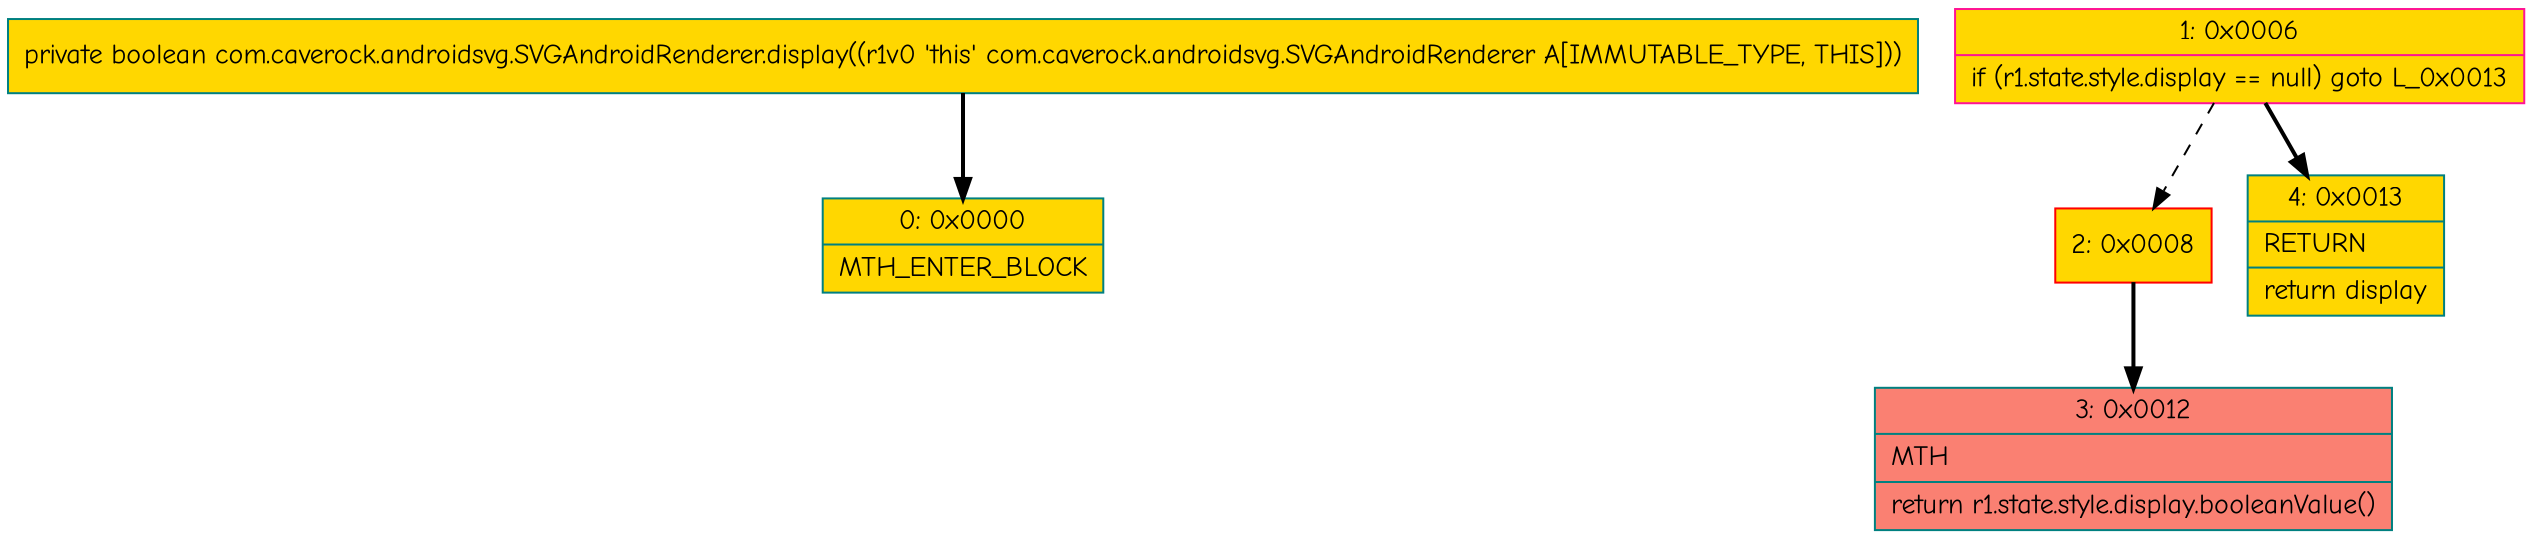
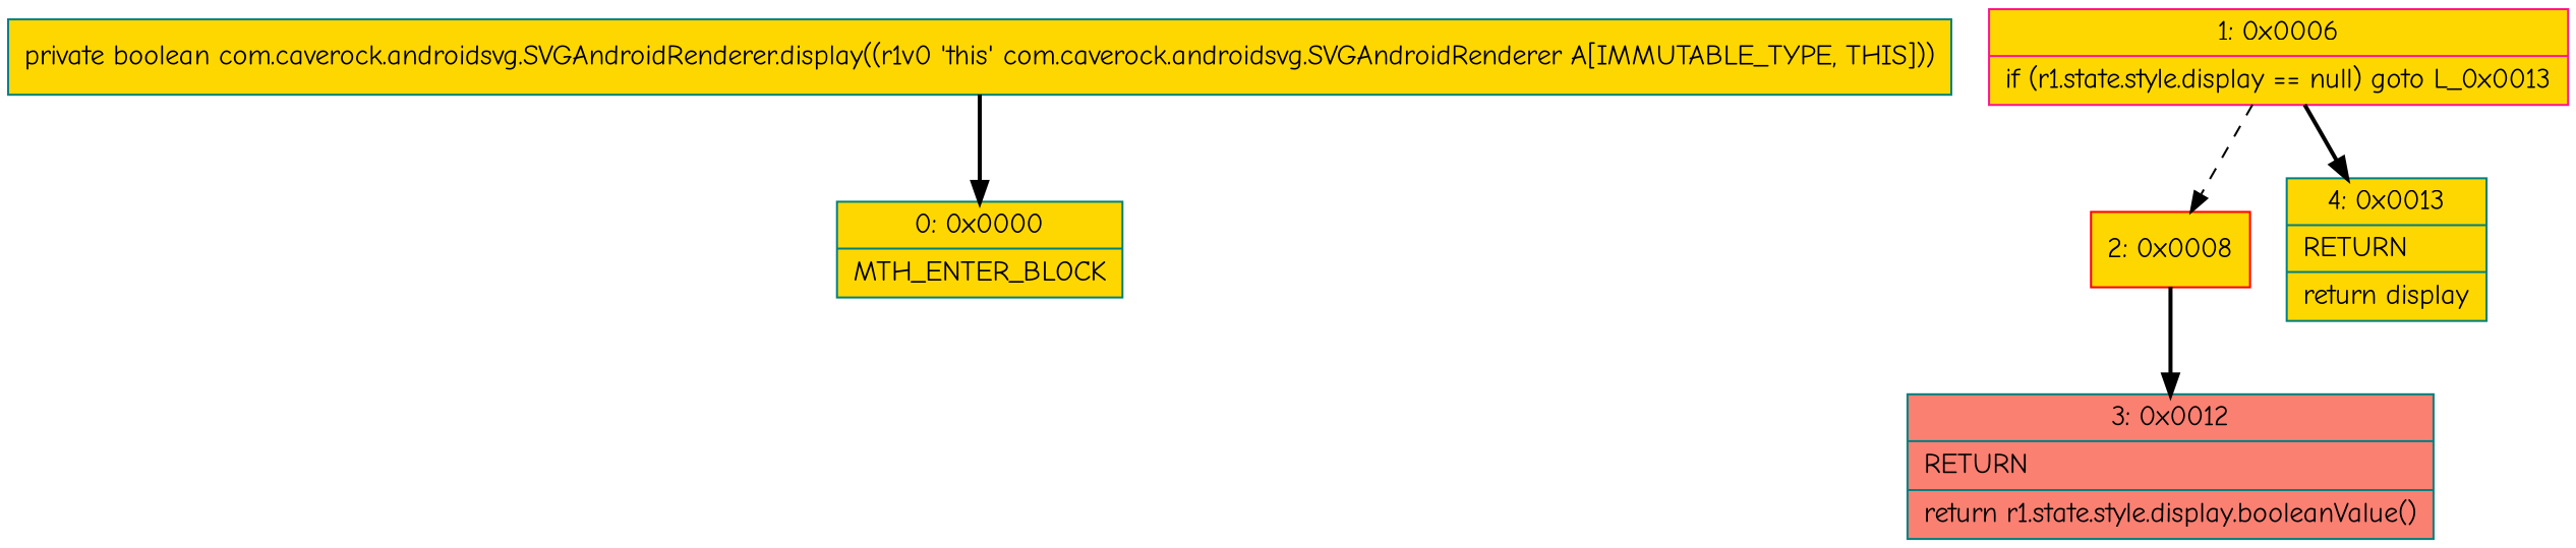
  digraph {
    fontname="Comic Neue"
    node [color=teal fillcolor=gold fontname="Comic Neue" shape=record style=filled]
    edge [fontname="Comic Neue" style=bold]
    n1 [label="{0\:\ 0x0000|MTH_ENTER_BLOCK\l}"]
    n2 [color=deeppink label="{1\:\ 0x0006|if (r1.state.style.display == null) goto L_0x0013\l}"]
    n3 [color=red label="{2\:\ 0x0008}"]
    n4 [label="{4\:\ 0x0013|RETURN\l|return display\l}"]
-   n5 [fillcolor=salmon label="{3\:\ 0x0012|MTH\l|return r1.state.style.display.booleanValue()\l}"]
+   n5 [fillcolor=salmon label="{3\:\ 0x0012|RETURN\l|return r1.state.style.display.booleanValue()\l}"]
    n6 [label="{private boolean com.caverock.androidsvg.SVGAndroidRenderer.display((r1v0 'this' com.caverock.androidsvg.SVGAndroidRenderer A[IMMUTABLE_TYPE, THIS])) }"]
    n2 -> n3 [style=dashed]
    n2 -> n4
    n3 -> n5
    n6 -> n1
  }
